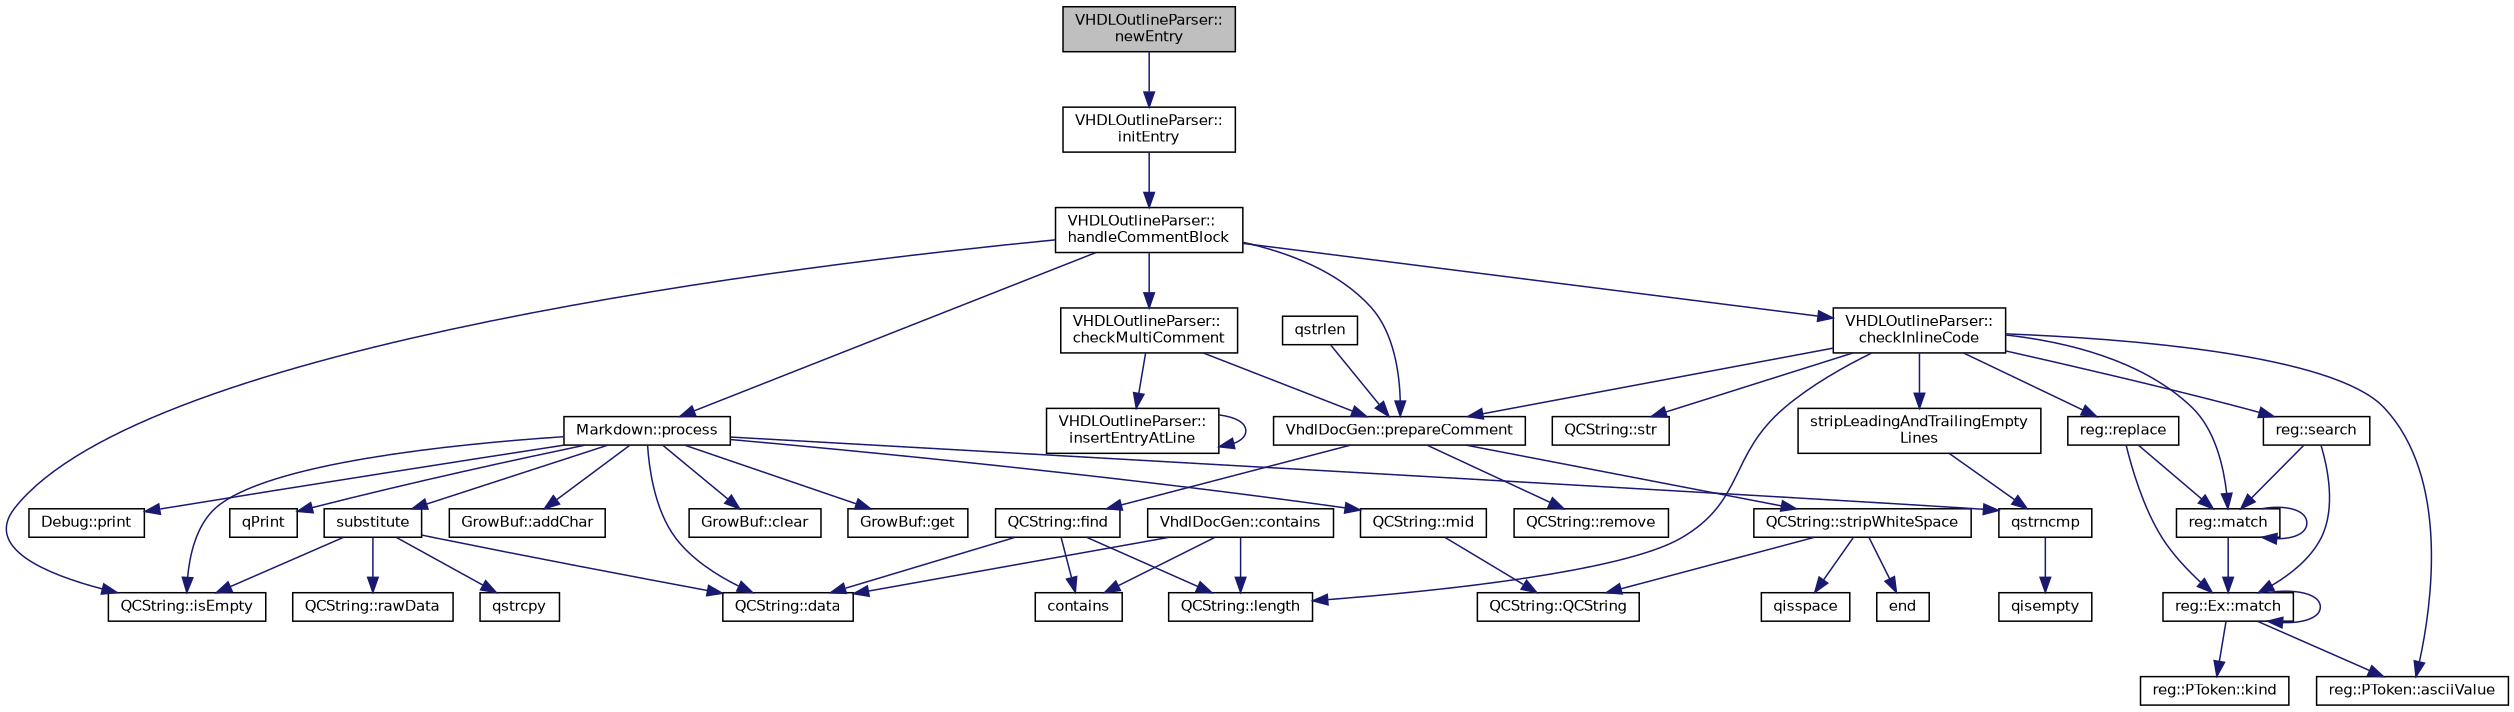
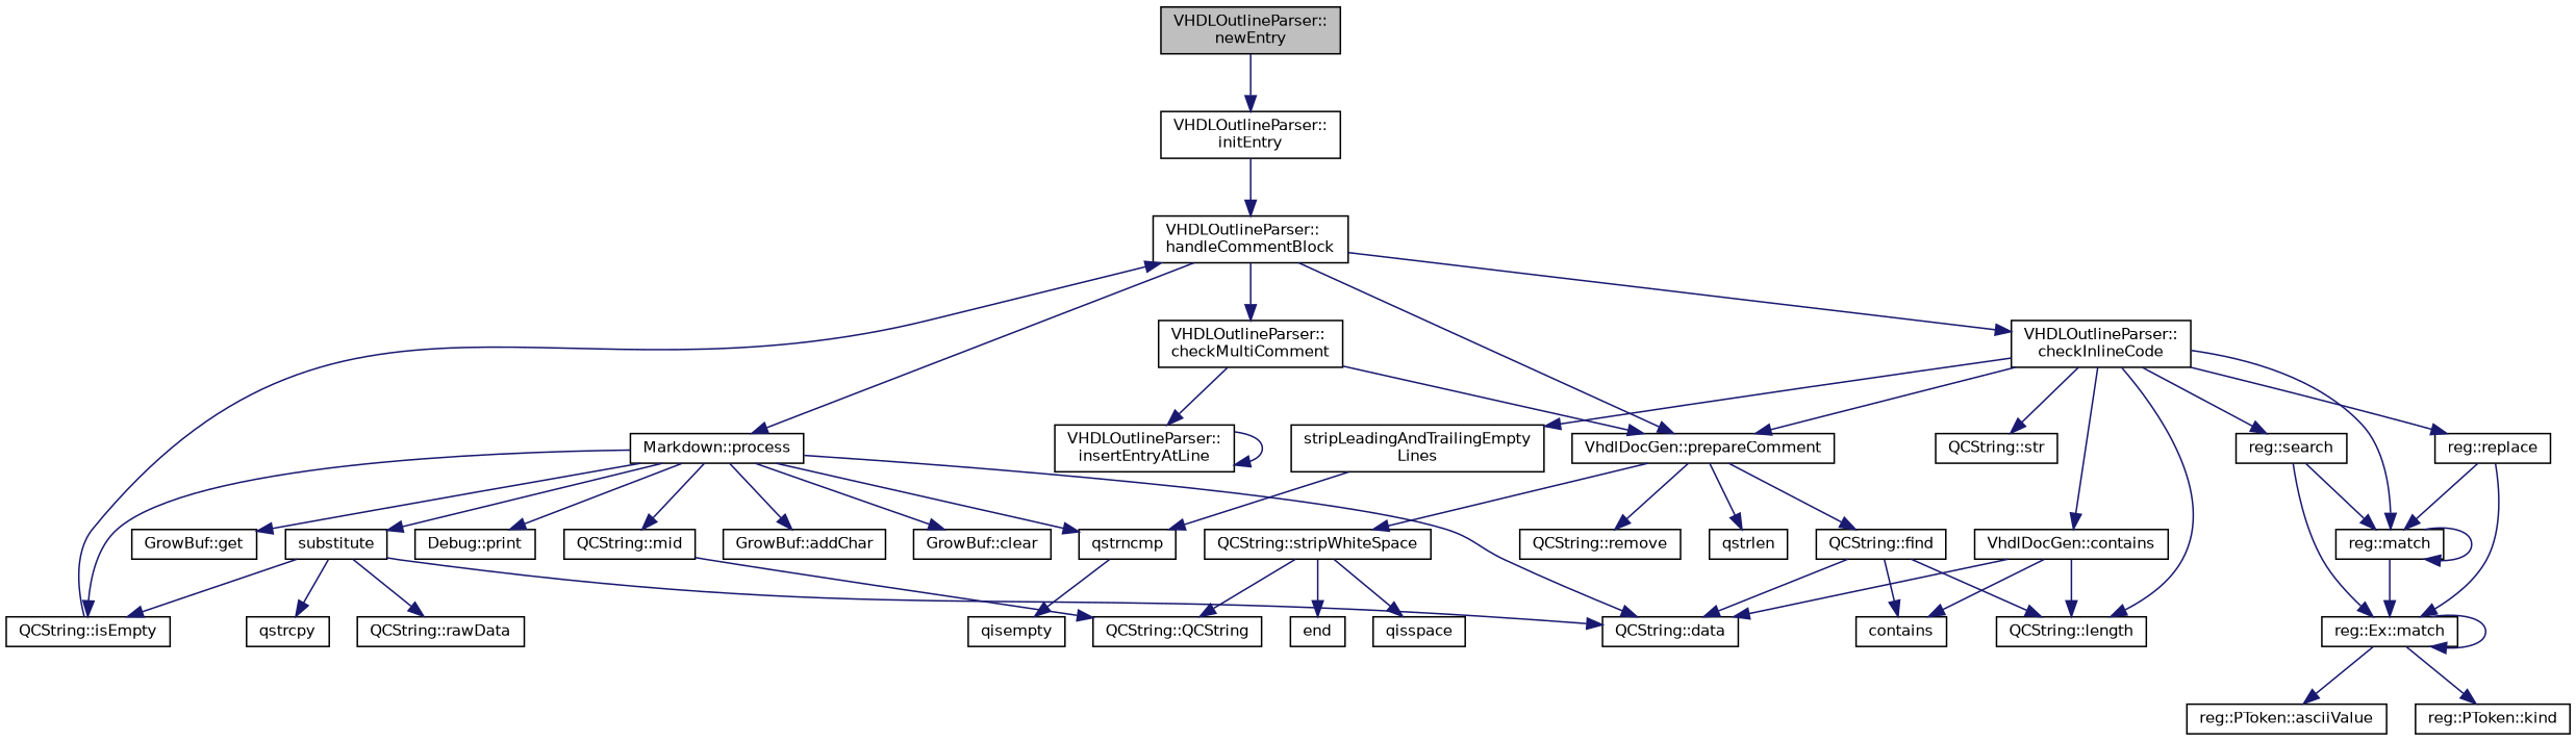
  digraph {
    rankdir=TB
    node [color=black fillcolor=white fontname=Helvetica fontsize=10 shape=record style=filled]
    edge [color=midnightblue fontname=Helvetica fontsize=10 labelfontname=Helvetica labelfontsize=10 style=solid]
    n1 [fillcolor=grey75 fontcolor=black height=0.2 label="VHDLOutlineParser::\lnewEntry" width=0.4]
    n2 [height=0.2 label="VHDLOutlineParser::\linitEntry" width=0.4]
    n3 [height=0.2 label="VHDLOutlineParser::\lhandleCommentBlock" width=0.4]
    n4 [height=0.2 label="VHDLOutlineParser::\lcheckInlineCode" width=0.4]
    n5 [height=0.2 label="VhdlDocGen::prepareComment" width=0.4]
    n6 [height=0.2 label="VHDLOutlineParser::\lcheckMultiComment" width=0.4]
    n7 [height=0.2 label="QCString::isEmpty" width=0.4]
    n8 [height=0.2 label="Markdown::process" width=0.4]
    n9 [height=0.2 label="VhdlDocGen::contains" width=0.4]
    n10 [height=0.2 label="QCString::length" width=0.4]
    n11 [height=0.2 label="reg::match" width=0.4]
    n12 [height=0.2 label="reg::replace" width=0.4]
    n13 [height=0.2 label="reg::search" width=0.4]
    n14 [height=0.2 label="QCString::str" width=0.4]
    n15 [height=0.2 label="stripLeadingAndTrailingEmpty\lLines" width=0.4]
    n16 [height=0.2 label="QCString::find" width=0.4]
    n17 [height=0.2 label=qstrlen width=0.4]
    n18 [height=0.2 label="QCString::remove" width=0.4]
    n19 [height=0.2 label="QCString::stripWhiteSpace" width=0.4]
    n20 [height=0.2 label="VHDLOutlineParser::\linsertEntryAtLine" width=0.4]
    n21 [height=0.2 label="QCString::data" width=0.4]
    n22 [height=0.2 label=qstrncmp width=0.4]
    n23 [height=0.2 label="GrowBuf::addChar" width=0.4]
    n24 [height=0.2 label="GrowBuf::clear" width=0.4]
    n25 [height=0.2 label="GrowBuf::get" width=0.4]
    n26 [height=0.2 label="QCString::mid" width=0.4]
    n27 [height=0.2 label="Debug::print" width=0.4]
-   n28 [height=0.2 label=qPrint width=0.4]
    n29 [height=0.2 label=substitute width=0.4]
    n30 [height=0.2 label=contains width=0.4]
    n31 [height=0.2 label="reg::Ex::match" width=0.4]
    n32 [height=0.2 label="reg::PToken::asciiValue" width=0.4]
    n33 [height=0.2 label="reg::PToken::kind" width=0.4]
    n34 [height=0.2 label=end width=0.4]
    n35 [height=0.2 label="QCString::QCString" width=0.4]
    n36 [height=0.2 label=qisspace width=0.4]
    n37 [height=0.2 label=qisempty width=0.4]
    n38 [height=0.2 label=qstrcpy width=0.4]
    n39 [height=0.2 label="QCString::rawData" width=0.4]
    n1 -> n2
    n2 -> n3
    n3 -> n4
    n3 -> n5
    n3 -> n6
-   n3 -> n7
+   n7 -> n3
    n3 -> n8
    n4 -> n5
-   n4 -> n32
+   n4 -> n9
    n4 -> n10
    n4 -> n11
    n4 -> n12
    n4 -> n13
    n4 -> n14
    n4 -> n15
    n5 -> n16
-   n17 -> n5
+   n5 -> n17
    n5 -> n18
    n5 -> n19
    n6 -> n5
    n6 -> n20
    n8 -> n7
    n8 -> n21
    n8 -> n22
    n8 -> n23
    n8 -> n24
    n8 -> n25
    n8 -> n26
    n8 -> n27
-   n8 -> n28
    n8 -> n29
    n9 -> n10
    n9 -> n21
    n9 -> n30
    n11 -> n11
    n11 -> n31
    n12 -> n11
    n12 -> n31
    n13 -> n11
    n13 -> n31
    n15 -> n22
    n16 -> n10
    n16 -> n21
    n16 -> n30
    n19 -> n34
    n19 -> n35
    n19 -> n36
    n20 -> n20
    n22 -> n37
    n26 -> n35
    n29 -> n7
    n29 -> n21
    n29 -> n38
    n29 -> n39
    n31 -> n31
    n31 -> n32
    n31 -> n33
  }
